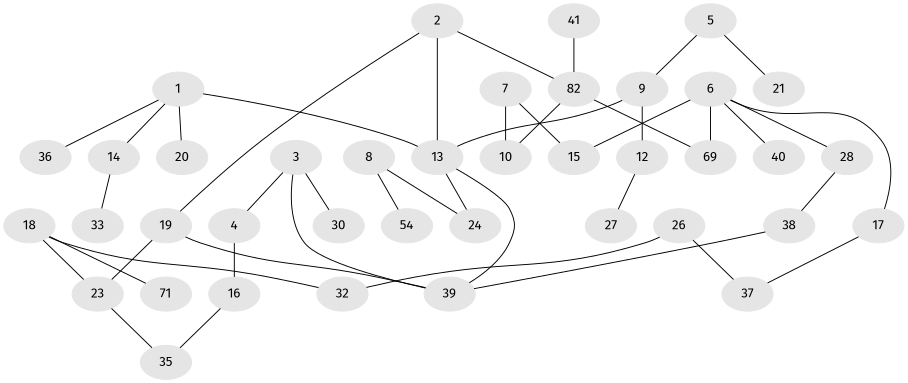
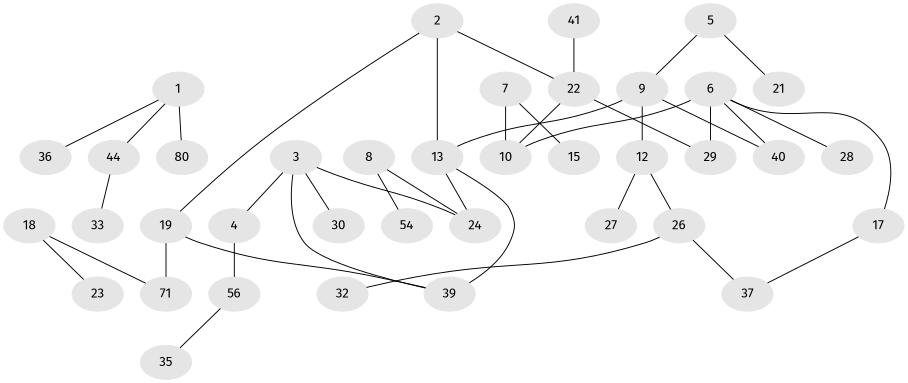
  graph {
    fontname="Fira Sans"
    node [color=gray90 fontname="Fira Sans" style=filled]
    edge [fontname="Fira Sans" weight=1.0]
    1
    13
-   14
-   20
+   14 [label=44]
+   20 [label=80]
    36
    24
    39
    33
    2
    19
-   22 [label=82]
+   22
    18
    23
    n14 [label=71]
    32
    10
-   29 [label=69]
+   29
    3
    4
    30
-   16
+   16 [label=56]
    35
    5
    9
    21
    40
    12
    6
    17
    28
    37
-   38
    7
    15
    8
    n36 [label=54]
    26
    27
    n39 [label=41]
-   1 -- 13
    1 -- 14
    1 -- 20
    1 -- 36
    13 -- 24
    13 -- 39
    14 -- 33
    2 -- 13
    2 -- 19
    2 -- 22
    19 -- 39
-   19 -- 23
+   19 -- n14
    22 -- 10
    22 -- 29
    18 -- 23
    18 -- n14
-   18 -- 32
-   23 -- 35
+   3 -- 24
    3 -- 39
    3 -- 4
    3 -- 30
    4 -- 16
    16 -- 35
    5 -- 9
    5 -- 21
    9 -- 13
+   9 -- 40
    9 -- 12
+   12 -- 26
    12 -- 27
-   6 -- 15
+   6 -- 10
    6 -- 29
    6 -- 40
    6 -- 17
    6 -- 28
    17 -- 37
-   28 -- 38
-   38 -- 39
    7 -- 10
    7 -- 15
    8 -- 24
    8 -- n36
    26 -- 32
    26 -- 37
    n39 -- 22
  }
